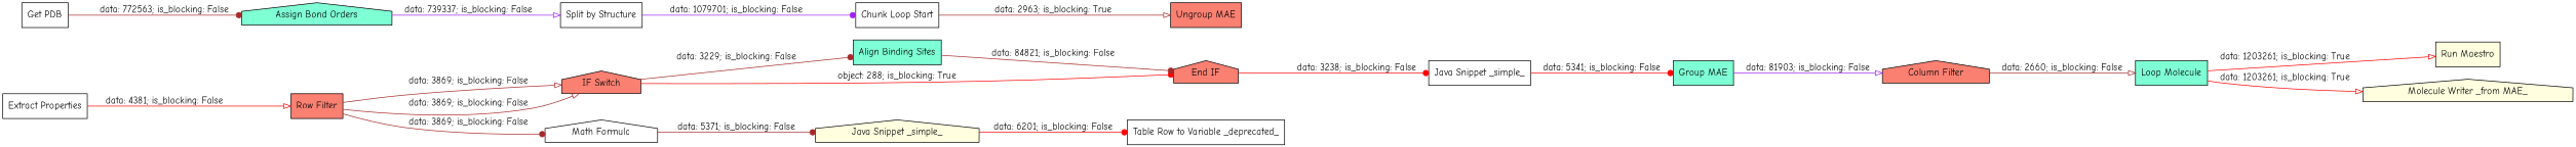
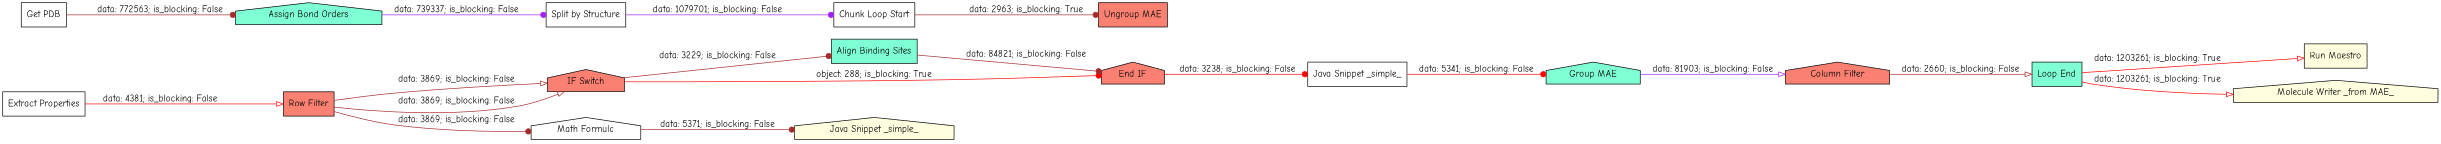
  digraph {
    fontname="Comic Neue"
    rankdir=LR
    node [fillcolor=white fontname="Comic Neue" shape=box style=filled]
    edge [arrowhead=dot color=brown fontname="Comic Neue"]
-   n1 [label="Table Row to Variable _deprecated_"]
    n2 [fillcolor=salmon label="Row Filter"]
    n3 [fillcolor=salmon label="IF Switch" shape=house]
    n4 [label="Math Formula" shape=house]
    n5 [fillcolor=aquamarine label="Align Binding Sites"]
    n6 [fillcolor=salmon label="End IF" shape=house]
    n7 [fillcolor=lightyellow label="Java Snippet _simple_" shape=house]
    n8 [fillcolor=salmon label="Ungroup MAE"]
    n9 [label="Extract Properties"]
    n10 [fillcolor=lightyellow label="Run Maestro"]
    n11 [label="Chunk Loop Start"]
-   n12 [fillcolor=aquamarine label="Loop Molecule"]
+   n12 [fillcolor=aquamarine label="Loop End"]
    n13 [fillcolor=lightyellow label="Molecule Writer _from MAE_" shape=house]
-   n14 [fillcolor=aquamarine label="Group MAE"]
+   n14 [fillcolor=aquamarine label="Group MAE" shape=house]
    n15 [fillcolor=salmon label="Column Filter" shape=house]
    n16 [label="Split by Structure"]
    n17 [fillcolor=aquamarine label="Assign Bond Orders" shape=house]
    n18 [label="Java Snippet _simple_"]
    n19 [label="Get PDB"]
    n2 -> n3 [arrowhead=onormal label="data: 3869; is_blocking: False"]
    n2 -> n3 [arrowhead=onormal label="data: 3869; is_blocking: False"]
    n2 -> n4 [label="data: 3869; is_blocking: False"]
    n3 -> n5 [label="data: 3229; is_blocking: False"]
    n3 -> n6 [color=red label="object: 288; is_blocking: True"]
    n4 -> n7 [label="data: 5371; is_blocking: False"]
    n5 -> n6 [label="data: 84821; is_blocking: False"]
    n6 -> n18 [color=red label="data: 3238; is_blocking: False"]
-   n7 -> n1 [color=red label="data: 6201; is_blocking: False"]
    n9 -> n2 [arrowhead=onormal color=red label="data: 4381; is_blocking: False"]
-   n11 -> n8 [arrowhead=onormal label="data: 2963; is_blocking: True"]
+   n11 -> n8 [label="data: 2963; is_blocking: True"]
    n12 -> n10 [arrowhead=onormal color=red label="data: 1203261; is_blocking: True"]
    n12 -> n13 [arrowhead=onormal color=red label="data: 1203261; is_blocking: True"]
    n14 -> n15 [arrowhead=onormal color=purple label="data: 81903; is_blocking: False"]
    n15 -> n12 [arrowhead=onormal label="data: 2660; is_blocking: False"]
    n16 -> n11 [color=purple label="data: 1079701; is_blocking: False"]
-   n17 -> n16 [arrowhead=onormal color=purple label="data: 739337; is_blocking: False"]
+   n17 -> n16 [color=purple label="data: 739337; is_blocking: False"]
    n18 -> n14 [color=red label="data: 5341; is_blocking: False"]
    n19 -> n17 [label="data: 772563; is_blocking: False"]
  }
